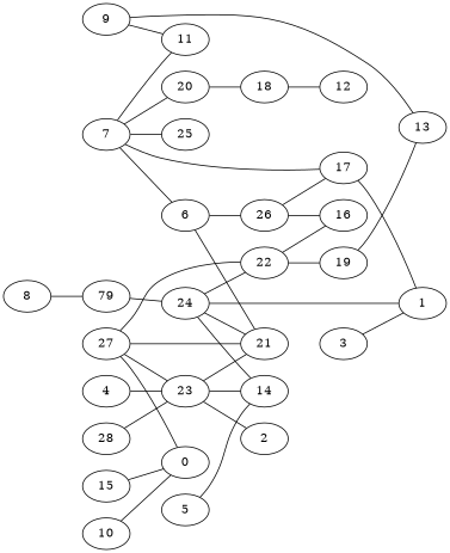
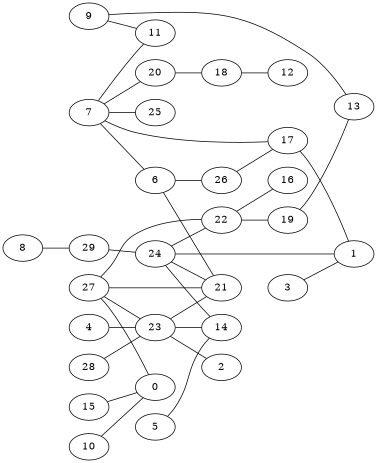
  digraph {
    rankdir=LR
    edge [color=black dir=none]
    22
    16
    19
    13
    9
    7
    17
    20
    11
    25
    6
    1
    28
    23
    14
    2
    21
    18
    12
    5
    24
    27
    0
    26
    10
    3
-   29 [label=79]
+   29
    15
    4
    8
    subgraph sub_1 {
      22
      16
      19
      13
      9
      7
      17
      20
      11
      25
      6
      1
      28
      23
      14
      2
      21
      18
      12
      5
      24
      27
      0
      26
      10
      3
      29
      15
      4
      8
    }
    22 -> 16
    22 -> 19
    19 -> 13
    9 -> 13
    9 -> 11
    7 -> 17
    7 -> 20
    7 -> 11
    7 -> 25
    7 -> 6
    17 -> 1
    20 -> 18
    6 -> 21
    6 -> 26
    28 -> 23
    23 -> 14
    23 -> 2
    23 -> 21
    18 -> 12
    5 -> 14
    24 -> 22
    24 -> 1
    24 -> 14
    24 -> 21
    27 -> 22
    27 -> 23
    27 -> 21
    27 -> 0
-   26 -> 16
    26 -> 17
    10 -> 0
    3 -> 1
    29 -> 24
    15 -> 0
    4 -> 23
    8 -> 29
  }
